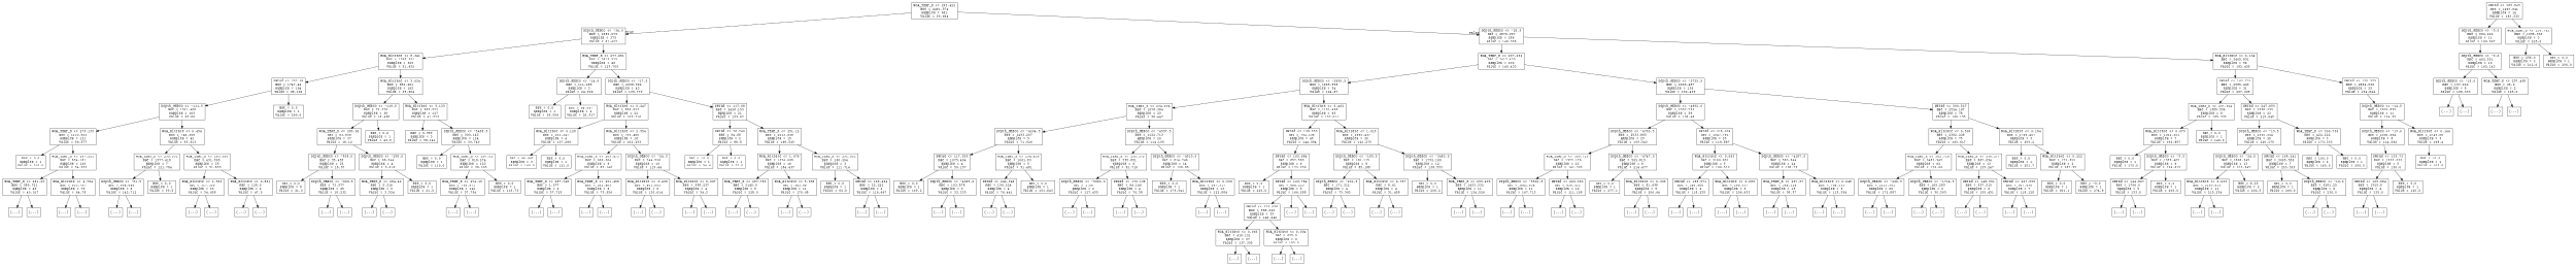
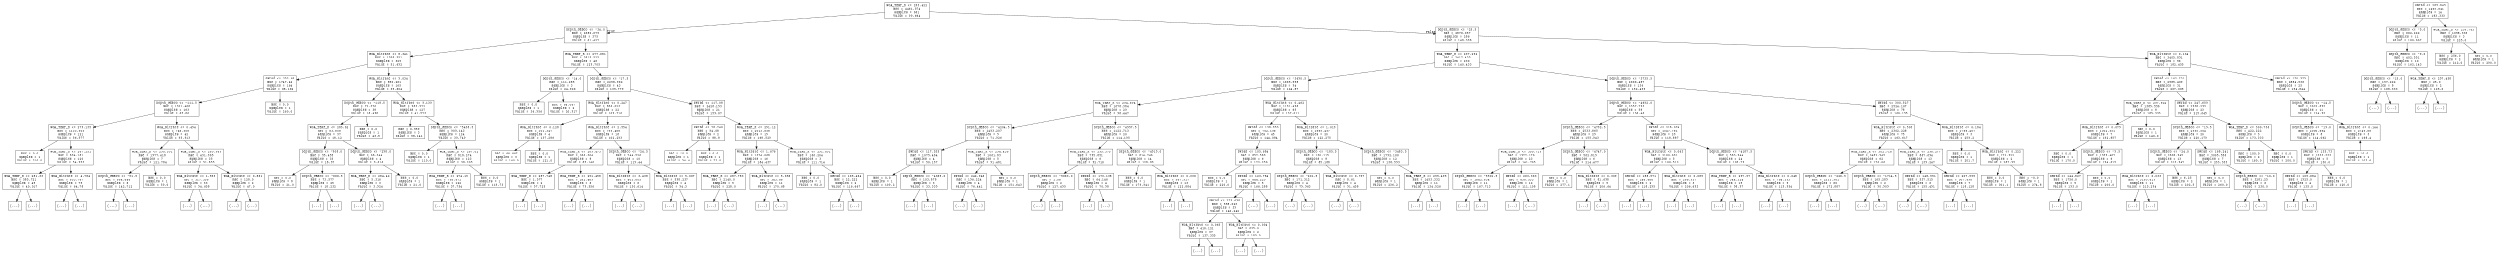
  digraph {
    fontname="Courier Prime"
    node [fontname="Courier Prime" shape=box]
    edge [fontname="Courier Prime"]
    n1 [label="WOA_TEMP_K <= 293.422\nmse = 4461.574\nsamples = 661\nvalue = 99.664"]
    n2 [label="Depth_GEBCO <= -34.0\nmse = 2380.079\nsamples = 375\nvalue = 61.427"]
    n3 [label="Depth_GEBCO <= -25.5\nmse = 2876.057\nsamples = 286\nvalue = 148.398"]
    n4 [label="WOA_Nitrate <= 8.341\nmse = 1558.551\nsamples = 329\nvalue = 51.692"]
    n5 [label="WOA_TEMP_K <= 277.681\nmse = 2815.525\nsamples = 46\nvalue = 129.705"]
    n6 [label="WOA_TEMP_K <= 297.292\nmse = 2417.439\nsamples = 230\nvalue = 140.433"]
    n7 [label="WOA_Nitrate <= 0.134\nmse = 3405.891\nsamples = 56\nvalue = 182.455"]
    n8 [label="SWrad <= 292.65\nmse = 1747.42\nsamples = 164\nvalue = 68.162"]
    n9 [label="WOA_Nitrate <= 9.034\nmse = 850.261\nsamples = 165\nvalue = 35.604"]
    n10 [label="Depth_GEBCO <= -14.0\nmse = 111.285\nsamples = 3\nvalue = 24.926"]
    n11 [label="Depth_GEBCO <= -17.5\nmse = 2298.962\nsamples = 43\nvalue = 135.779"]
    n12 [label="Depth_GEBCO <= -111.5\nmse = 1321.468\nsamples = 163\nvalue = 65.86"]
    n13 [label="mse = 0.0\nsamples = 1\nvalue = 260.0"]
    n14 [label="Depth_GEBCO <= -118.5\nmse = 72.376\nsamples = 38\nvalue = 18.498"]
    n15 [label="WOA_Nitrate <= 9.139\nmse = 983.972\nsamples = 127\nvalue = 41.573"]
    n16 [label="WOA_TEMP_K <= 279.135\nmse = 1133.905\nsamples = 121\nvalue = 56.577"]
    n17 [label="WOA_Nitrate <= 0.494\nmse = 746.508\nsamples = 42\nvalue = 95.913"]
    n18 [label="mse = 0.0\nsamples = 1\nvalue = 210.0"]
    n19 [label="WOA_TEMP_K <= 287.251\nmse = 894.181\nsamples = 120\nvalue = 54.953"]
    n20 [label="WOA_TEMP_K <= 290.591\nmse = 1977.418\nsamples = 7\nvalue = 121.784"]
    n21 [label="WOA_TEMP_K <= 289.969\nmse = 431.965\nsamples = 35\nvalue = 91.855"]
    n22 [label="WOA_TEMP_K <= 281.33\nmse = 585.721\nsamples = 45\nvalue = 40.017"]
    n23 [label="WOA_Nitrate <= 4.784\nmse = 853.787\nsamples = 75\nvalue = 64.78"]
    n24 [label="(...)"]
    n25 [label="(...)"]
    n26 [label="(...)"]
    n27 [label="(...)"]
    n28 [label="Depth_GEBCO <= -51.5\nmse = 884.646\nsamples = 6\nvalue = 142.712"]
    n29 [label="mse = 0.0\nsamples = 1\nvalue = 59.0"]
    n30 [label="WOA_Nitrate <= 1.593\nmse = 317.358\nsamples = 33\nvalue = 94.658"]
    n31 [label="WOA_Nitrate <= 0.861\nmse = 128.0\nsamples = 2\nvalue = 47.0"]
    n32 [label="(...)"]
    n33 [label="(...)"]
    n34 [label="(...)"]
    n35 [label="(...)"]
    n36 [label="(...)"]
    n37 [label="(...)"]
    n38 [label="WOA_TEMP_K <= 283.62\nmse = 63.858\nsamples = 37\nvalue = 18.12"]
    n39 [label="mse = 0.0\nsamples = 1\nvalue = 43.5"]
    n40 [label="mse = 0.559\nsamples = 3\nvalue = 98.141"]
    n41 [label="Depth_GEBCO <= -5438.5\nmse = 909.143\nsamples = 124\nvalue = 39.749"]
    n42 [label="Depth_GEBCO <= -908.0\nmse = 55.455\nsamples = 33\nvalue = 18.97"]
    n43 [label="Depth_GEBCO <= -298.0\nmse = 68.344\nsamples = 4\nvalue = 9.616"]
    n44 [label="mse = 0.0\nsamples = 8\nvalue = 21.0"]
    n45 [label="Depth_GEBCO <= -666.5\nmse = 73.577\nsamples = 25\nvalue = 18.232"]
    n46 [label="WOA_TEMP_K <= 284.42\nmse = 5.316\nsamples = 3\nvalue = 3.924"]
    n47 [label="mse = 0.0\nsamples = 1\nvalue = 21.0"]
    n48 [label="(...)"]
    n49 [label="(...)"]
    n50 [label="(...)"]
    n51 [label="(...)"]
    n52 [label="mse = 0.0\nsamples = 1\nvalue = 110.0"]
    n53 [label="WOA_TEMP_K <= 287.02\nmse = 818.274\nsamples = 123\nvalue = 38.205"]
    n54 [label="WOA_TEMP_K <= 274.19\nmse = 785.871\nsamples = 122\nvalue = 37.754"]
    n55 [label="mse = 0.0\nsamples = 1\nvalue = 119.73"]
    n56 [label="(...)"]
    n57 [label="(...)"]
    n58 [label="mse = 0.0\nsamples = 1\nvalue = 36.956"]
    n59 [label="mse = 84.067\nsamples = 2\nvalue = 20.917"]
    n60 [label="WOA_Nitrate <= 0.247\nmse = 856.023\nsamples = 22\nvalue = 109.716"]
    n61 [label="SWrad <= 117.08\nmse = 2428.193\nsamples = 21\nvalue = 159.67"]
    n62 [label="WOA_Nitrate <= 0.128\nmse = 101.347\nsamples = 4\nvalue = 137.286"]
    n63 [label="WOA_Nitrate <= 2.554\nmse = 799.468\nsamples = 18\nvalue = 102.293"]
    n64 [label="SWrad <= 78.746\nmse = 94.08\nsamples = 2\nvalue = 88.8"]
    n65 [label="WOA_TEMP_K <= 291.12\nmse = 2013.658\nsamples = 19\nvalue = 168.529"]
    n66 [label="mse = 66.667\nsamples = 3\nvalue = 140.0"]
    n67 [label="mse = 0.0\nsamples = 1\nvalue = 121.0"]
    n68 [label="WOA_TEMP_K <= 289.473\nmse = 266.364\nsamples = 8\nvalue = 85.146"]
    n69 [label="Depth_GEBCO <= -24.5\nmse = 744.526\nsamples = 10\nvalue = 119.44"]
    n70 [label="WOA_TEMP_K <= 287.748\nmse = 1.577\nsamples = 2\nvalue = 97.725"]
    n71 [label="WOA_TEMP_K <= 291.458\nmse = 282.469\nsamples = 6\nvalue = 79.556"]
    n72 [label="WOA_Nitrate <= 3.438\nmse = 403.805\nsamples = 6\nvalue = 130.614"]
    n73 [label="WOA_Nitrate <= 5.067\nmse = 598.237\nsamples = 4\nvalue = 94.3"]
    n74 [label="(...)"]
    n75 [label="(...)"]
    n76 [label="(...)"]
    n77 [label="(...)"]
    n78 [label="(...)"]
    n79 [label="(...)"]
    n80 [label="(...)"]
    n81 [label="(...)"]
    n82 [label="mse = -0.0\nsamples = 1\nvalue = 94.4"]
    n83 [label="mse = 0.0\nsamples = 1\nvalue = 72.0"]
    n84 [label="WOA_Nitrate <= 1.676\nmse = 1374.068\nsamples = 16\nvalue = 184.437"]
    n85 [label="WOA_TEMP_K <= 291.891\nmse = 166.204\nsamples = 3\nvalue = 111.714"]
    n86 [label="WOA_TEMP_K <= 287.783\nmse = 2140.0\nsamples = 5\nvalue = 228.0"]
    n87 [label="WOA_Nitrate <= 5.656\nmse = 343.66\nsamples = 11\nvalue = 170.68"]
    n88 [label="mse = 0.0\nsamples = 1\nvalue = 82.0"]
    n89 [label="SWrad <= 165.464\nmse = 22.222\nsamples = 2\nvalue = 116.667"]
    n90 [label="(...)"]
    n91 [label="(...)"]
    n92 [label="(...)"]
    n93 [label="(...)"]
    n94 [label="(...)"]
    n95 [label="(...)"]
    n96 [label="Depth_GEBCO <= -3690.5\nmse = 1665.558\nsamples = 94\nvalue = 124.87"]
    n97 [label="Depth_GEBCO <= -3735.5\nmse = 2666.487\nsamples = 136\nvalue = 152.439"]
    n98 [label="SWrad <= 162.731\nmse = 2585.409\nsamples = 31\nvalue = 207.065"]
    n99 [label="SWrad <= 170.979\nmse = 2884.536\nsamples = 25\nvalue = 154.844"]
    n100 [label="WOA_TEMP_K <= 294.694\nmse = 1678.384\nsamples = 29\nvalue = 98.447"]
    n101 [label="WOA_Nitrate <= 0.462\nmse = 1191.498\nsamples = 65\nvalue = 137.011"]
    n102 [label="Depth_GEBCO <= -4692.0\nmse = 2357.793\nsamples = 58\nvalue = 136.46"]
    n103 [label="SWrad <= 300.527\nmse = 2524.167\nsamples = 78\nvalue = 166.155"]
    n104 [label="Depth_GEBCO <= -4204.5\nmse = 1493.207\nsamples = 9\nvalue = 71.926"]
    n105 [label="Depth_GEBCO <= -4957.5\nmse = 1122.713\nsamples = 20\nvalue = 114.195"]
    n106 [label="SWrad <= 138.953\nmse = 702.196\nsamples = 45\nvalue = 144.084"]
    n107 [label="WOA_Nitrate <= 1.019\nmse = 1889.497\nsamples = 20\nvalue = 122.275"]
    n108 [label="SWrad <= 117.535\nmse = 1075.464\nsamples = 4\nvalue = 50.197"]
    n109 [label="WOA_TEMP_K <= 294.438\nmse = 1061.83\nsamples = 5\nvalue = 91.481"]
    n110 [label="WOA_TEMP_K <= 295.375\nmse = 795.851\nsamples = 6\nvalue = 92.716"]
    n111 [label="Depth_GEBCO <= -4919.0\nmse = 814.746\nsamples = 14\nvalue = 128.89"]
    n112 [label="mse = 0.0\nsamples = 1\nvalue = 109.2"]
    n113 [label="Depth_GEBCO <= -4365.0\nmse = 103.878\nsamples = 3\nvalue = 33.339"]
    n114 [label="SWrad <= 242.946\nmse = 196.224\nsamples = 4\nvalue = 76.441"]
    n115 [label="mse = 0.0\nsamples = 1\nvalue = 151.643"]
    n116 [label="(...)"]
    n117 [label="(...)"]
    n118 [label="(...)"]
    n119 [label="(...)"]
    n120 [label="Depth_GEBCO <= -5663.0\nmse = 1.06\nsamples = 2\nvalue = 127.495"]
    n121 [label="SWrad <= 173.138\nmse = 64.146\nsamples = 4\nvalue = 70.98"]
    n122 [label="mse = 0.0\nsamples = 1\nvalue = 179.941"]
    n123 [label="WOA_Nitrate <= 0.336\nmse = 567.917\nsamples = 13\nvalue = 122.884"]
    n124 [label="(...)"]
    n125 [label="(...)"]
    n126 [label="(...)"]
    n127 [label="(...)"]
    n128 [label="(...)"]
    n129 [label="(...)"]
    n130 [label="SWrad <= 105.684\nmse = 857.589\nsamples = 6\nvalue = 172.256"]
    n131 [label="Depth_GEBCO <= -185.5\nmse = 130.115\nsamples = 8\nvalue = 85.188"]
    n132 [label="Depth_GEBCO <= -3483.5\nmse = 1792.166\nsamples = 12\nvalue = 138.593"]
    n133 [label="mse = 0.0\nsamples = 1\nvalue = 220.0"]
    n134 [label="SWrad <= 123.784\nmse = 644.229\nsamples = 5\nvalue = 166.288"]
    n135 [label="SWrad <= 275.698\nmse = 558.023\nsamples = 39\nvalue = 140.242"]
    n136 [label="WOA_Nitrate <= 0.063\nmse = 416.121\nsamples = 37\nvalue = 137.355"]
    n137 [label="WOA_Nitrate <= 0.094\nmse = 625.0\nsamples = 2\nvalue = 185.0"]
    n138 [label="(...)"]
    n139 [label="(...)"]
    n140 [label="(...)"]
    n141 [label="(...)"]
    n142 [label="(...)"]
    n143 [label="(...)"]
    n144 [label="Depth_GEBCO <= -201.5\nmse = 171.312\nsamples = 4\nvalue = 79.963"]
    n145 [label="WOA_Nitrate <= 0.737\nmse = 8.61\nsamples = 4\nvalue = 91.458"]
    n146 [label="mse = 0.0\nsamples = 1\nvalue = 236.2"]
    n147 [label="WOA_TEMP_K <= 295.495\nmse = 1453.332\nsamples = 11\nvalue = 134.526"]
    n148 [label="(...)"]
    n149 [label="(...)"]
    n150 [label="(...)"]
    n151 [label="(...)"]
    n152 [label="(...)"]
    n153 [label="(...)"]
    n154 [label="Depth_GEBCO <= -4792.5\nmse = 2533.865\nsamples = 29\nvalue = 155.943"]
    n155 [label="SWrad <= 218.074\nmse = 1547.781\nsamples = 29\nvalue = 118.887"]
    n156 [label="WOA_Nitrate <= 0.503\nmse = 2302.228\nsamples = 75\nvalue = 163.617"]
    n157 [label="WOA_Nitrate <= 0.184\nmse = 1768.407\nsamples = 3\nvalue = 259.2"]
    n158 [label="WOA_TEMP_K <= 300.719\nmse = 1977.176\nsamples = 23\nvalue = 141.705"]
    n159 [label="Depth_GEBCO <= -4747.0\nmse = 562.819\nsamples = 6\nvalue = 214.477"]
    n160 [label="WOA_Nitrate <= 0.063\nmse = 2160.691\nsamples = 5\nvalue = 166.512"]
    n161 [label="Depth_GEBCO <= -4187.5\nmse = 583.944\nsamples = 24\nvalue = 105.79"]
    n162 [label="Depth_GEBCO <= -5501.5\nmse = 1642.834\nsamples = 11\nvalue = 167.713"]
    n163 [label="SWrad <= 263.363\nmse = 638.533\nsamples = 12\nvalue = 111.108"]
    n164 [label="mse = 0.0\nsamples = 1\nvalue = 277.1"]
    n165 [label="WOA_Nitrate <= 0.309\nmse = 81.698\nsamples = 5\nvalue = 206.64"]
    n166 [label="(...)"]
    n167 [label="(...)"]
    n168 [label="(...)"]
    n169 [label="(...)"]
    n170 [label="(...)"]
    n171 [label="(...)"]
    n172 [label="SWrad <= 188.571\nmse = 146.866\nsamples = 2\nvalue = 118.295"]
    n173 [label="WOA_Nitrate <= 0.085\nmse = 286.937\nsamples = 3\nvalue = 206.693"]
    n174 [label="WOA_TEMP_K <= 297.97\nmse = 344.324\nsamples = 15\nvalue = 98.97"]
    n175 [label="WOA_Nitrate <= 0.048\nmse = 784.393\nsamples = 9\nvalue = 119.954"]
    n176 [label="(...)"]
    n177 [label="(...)"]
    n178 [label="(...)"]
    n179 [label="(...)"]
    n180 [label="(...)"]
    n181 [label="(...)"]
    n182 [label="(...)"]
    n183 [label="(...)"]
    n184 [label="WOA_TEMP_K <= 302.716\nmse = 2482.945\nsamples = 62\nvalue = 170.06"]
    n185 [label="WOA_TEMP_K <= 298.277\nmse = 867.694\nsamples = 13\nvalue = 139.247"]
    n186 [label="mse = 0.0\nsamples = 1\nvalue = 201.7"]
    n187 [label="WOA_Nitrate <= 0.222\nmse = 172.922\nsamples = 2\nvalue = 287.95"]
    n188 [label="Depth_GEBCO <= -226.5\nmse = 2333.981\nsamples = 60\nvalue = 172.887"]
    n189 [label="Depth_GEBCO <= -1714.5\nmse = 165.289\nsamples = 2\nvalue = 90.909"]
    n190 [label="SWrad <= 148.951\nmse = 537.515\nsamples = 6\nvalue = 155.491"]
    n191 [label="SWrad <= 207.595\nmse = 507.898\nsamples = 7\nvalue = 118.128"]
    n192 [label="(...)"]
    n193 [label="(...)"]
    n194 [label="(...)"]
    n195 [label="(...)"]
    n196 [label="(...)"]
    n197 [label="(...)"]
    n198 [label="(...)"]
    n199 [label="(...)"]
    n200 [label="mse = 0.0\nsamples = 1\nvalue = 301.1"]
    n201 [label="mse = -0.0\nsamples = 1\nvalue = 274.8"]
    n202 [label="WOA_TEMP_K <= 297.822\nmse = 1389.556\nsamples = 8\nvalue = 189.333"]
    n203 [label="SWrad <= 247.659\nmse = 2938.293\nsamples = 23\nvalue = 215.645"]
    n204 [label="Depth_GEBCO <= -14.5\nmse = 2622.893\nsamples = 11\nvalue = 124.93"]
    n205 [label="WOA_Nitrate <= 0.079\nmse = 1302.551\nsamples = 7\nvalue = 192.857"]
    n206 [label="mse = 0.0\nsamples = 1\nvalue = 140.0"]
    n207 [label="Depth_GEBCO <= -19.5\nmse = 2995.504\nsamples = 20\nvalue = 220.179"]
    n208 [label="WOA_TEMP_K <= 300.736\nmse = 422.222\nsamples = 3\nvalue = 173.333"]
    n209 [label="mse = 0.0\nsamples = 1\nvalue = 170.0"]
    n210 [label="Depth_GEBCO <= -9.5\nmse = 1359.467\nsamples = 6\nvalue = 194.615"]
    n211 [label="SWrad <= 144.827\nmse = 1756.0\nsamples = 5\nvalue = 193.0"]
    n212 [label="mse = 0.0\nsamples = 1\nvalue = 200.0"]
    n213 [label="(...)"]
    n214 [label="(...)"]
    n215 [label="Depth_GEBCO <= -24.0\nmse = 2869.945\nsamples = 13\nvalue = 213.947"]
    n216 [label="SWrad <= 168.241\nmse = 3005.556\nsamples = 7\nvalue = 233.333"]
    n217 [label="mse = 100.0\nsamples = 2\nvalue = 160.0"]
    n218 [label="mse = 0.0\nsamples = 1\nvalue = 200.0"]
    n219 [label="WOA_Nitrate <= 0.033\nmse = 3189.619\nsamples = 11\nvalue = 215.294"]
    n220 [label="mse = 6.25\nsamples = 2\nvalue = 202.5"]
    n221 [label="mse = 0.0\nsamples = 1\nvalue = 260.0"]
    n222 [label="Depth_GEBCO <= -10.0\nmse = 3281.25\nsamples = 6\nvalue = 230.0"]
    n223 [label="(...)"]
    n224 [label="(...)"]
    n225 [label="(...)"]
    n226 [label="(...)"]
    n227 [label="Depth_GEBCO <= -19.0\nmse = 2000.684\nsamples = 8\nvalue = 114.062"]
    n228 [label="WOA_Nitrate <= 0.144\nmse = 2749.68\nsamples = 3\nvalue = 168.4"]
    n229 [label="SWrad <= 285.845\nmse = 1469.841\nsamples = 14\nvalue = 183.333"]
    n230 [label="Depth_GEBCO <= -5.0\nmse = 662.222\nsamples = 11\nvalue = 166.667"]
    n231 [label="WOA_TEMP_K <= 299.783\nmse = 1058.333\nsamples = 3\nvalue = 225.0"]
    n232 [label="SWrad <= 135.73\nmse = 1333.333\nsamples = 5\nvalue = 130.0"]
    n233 [label="mse = -0.0\nsamples = 1\nvalue = 103.6"]
    n234 [label="SWrad <= 105.684\nmse = 1925.0\nsamples = 4\nvalue = 135.0"]
    n235 [label="mse = 0.0\nsamples = 1\nvalue = 120.0"]
    n236 [label="(...)"]
    n237 [label="(...)"]
    n238 [label="Depth_GEBCO <= -9.0\nmse = 402.551\nsamples = 10\nvalue = 162.143"]
    n239 [label="mse = 256.0\nsamples = 2\nvalue = 212.0"]
    n240 [label="mse = 0.0\nsamples = 1\nvalue = 290.0"]
    n241 [label="Depth_GEBCO <= -15.0\nmse = 197.222\nsamples = 8\nvalue = 168.333"]
    n242 [label="WOA_TEMP_K <= 297.458\nmse = 25.0\nsamples = 2\nvalue = 125.0"]
    n243 [label="(...)"]
    n244 [label="(...)"]
    n245 [label="(...)"]
    n246 [label="(...)"]
    n1 -> n2 [headlabel=True labelangle=45 labeldistance=2.5]
    n1 -> n3 [headlabel=False labelangle=-45 labeldistance=2.5]
    n2 -> n4
    n2 -> n5
    n3 -> n6
    n3 -> n7
    n4 -> n8
    n4 -> n9
    n5 -> n10
    n5 -> n11
    n6 -> n96
    n6 -> n97
    n7 -> n98
    n7 -> n99
    n8 -> n12
    n8 -> n13
    n9 -> n14
    n9 -> n15
    n10 -> n58
    n10 -> n59
    n11 -> n60
    n11 -> n61
    n12 -> n16
    n12 -> n17
    n14 -> n38
    n14 -> n39
    n15 -> n40
    n15 -> n41
    n16 -> n18
    n16 -> n19
    n17 -> n20
    n17 -> n21
    n19 -> n22
    n19 -> n23
    n20 -> n28
    n20 -> n29
    n21 -> n30
    n21 -> n31
    n22 -> n24
    n22 -> n25
    n23 -> n26
    n23 -> n27
    n28 -> n32
    n28 -> n33
    n30 -> n34
    n30 -> n35
    n31 -> n36
    n31 -> n37
    n38 -> n42
    n38 -> n43
    n41 -> n52
    n41 -> n53
    n42 -> n44
    n42 -> n45
    n43 -> n46
    n43 -> n47
    n45 -> n48
    n45 -> n49
    n46 -> n50
    n46 -> n51
    n53 -> n54
    n53 -> n55
    n54 -> n56
    n54 -> n57
    n60 -> n62
    n60 -> n63
    n61 -> n64
    n61 -> n65
    n62 -> n66
    n62 -> n67
    n63 -> n68
    n63 -> n69
    n64 -> n82
    n64 -> n83
    n65 -> n84
    n65 -> n85
    n68 -> n70
    n68 -> n71
    n69 -> n72
    n69 -> n73
    n70 -> n74
    n70 -> n75
    n71 -> n76
    n71 -> n77
    n72 -> n78
    n72 -> n79
    n73 -> n80
    n73 -> n81
    n84 -> n86
    n84 -> n87
    n85 -> n88
    n85 -> n89
    n86 -> n90
    n86 -> n91
    n87 -> n92
    n87 -> n93
    n89 -> n94
    n89 -> n95
    n96 -> n100
    n96 -> n101
    n97 -> n102
    n97 -> n103
    n98 -> n202
    n98 -> n203
    n99 -> n204
    n100 -> n104
    n100 -> n105
    n101 -> n106
    n101 -> n107
    n102 -> n154
    n102 -> n155
    n103 -> n156
    n103 -> n157
    n104 -> n108
    n104 -> n109
    n105 -> n110
    n105 -> n111
    n106 -> n130
    n107 -> n131
    n107 -> n132
    n108 -> n112
    n108 -> n113
    n109 -> n114
    n109 -> n115
    n110 -> n120
    n110 -> n121
    n111 -> n122
    n111 -> n123
    n113 -> n116
    n113 -> n117
    n114 -> n118
    n114 -> n119
    n120 -> n124
    n120 -> n125
    n121 -> n126
    n121 -> n127
    n123 -> n128
    n123 -> n129
    n130 -> n133
    n130 -> n134
    n131 -> n144
    n131 -> n145
    n132 -> n146
    n132 -> n147
    n134 -> n135
    n134 -> n138
    n134 -> n139
    n135 -> n136
    n135 -> n137
    n136 -> n140
    n136 -> n141
    n137 -> n142
    n137 -> n143
    n144 -> n148
    n144 -> n149
    n145 -> n150
    n145 -> n151
    n147 -> n152
    n147 -> n153
    n154 -> n158
    n154 -> n159
    n155 -> n160
    n155 -> n161
    n156 -> n184
    n156 -> n185
    n157 -> n186
    n157 -> n187
    n158 -> n162
    n158 -> n163
    n159 -> n164
    n159 -> n165
    n160 -> n172
    n160 -> n173
    n161 -> n174
    n161 -> n175
    n162 -> n166
    n162 -> n167
    n163 -> n168
    n163 -> n169
    n165 -> n170
    n165 -> n171
    n172 -> n176
    n172 -> n177
    n173 -> n178
    n173 -> n179
    n174 -> n180
    n174 -> n181
    n175 -> n182
    n175 -> n183
    n184 -> n188
    n184 -> n189
    n185 -> n190
    n185 -> n191
    n187 -> n200
    n187 -> n201
    n188 -> n192
    n188 -> n193
    n189 -> n194
    n189 -> n195
    n190 -> n196
    n190 -> n197
    n191 -> n198
    n191 -> n199
    n202 -> n205
    n202 -> n206
    n203 -> n207
    n203 -> n208
    n204 -> n227
    n204 -> n228
    n205 -> n209
    n205 -> n210
    n207 -> n215
    n207 -> n216
    n208 -> n217
    n208 -> n218
    n210 -> n211
    n210 -> n212
    n211 -> n213
    n211 -> n214
    n215 -> n219
    n215 -> n220
    n216 -> n221
    n216 -> n222
    n219 -> n223
    n219 -> n224
    n222 -> n225
    n222 -> n226
    n227 -> n232
-   n228 -> n233
+   n233 -> n228
    n229 -> n230
    n229 -> n231
    n230 -> n238
    n231 -> n239
    n231 -> n240
    n232 -> n234
    n232 -> n235
    n234 -> n236
    n234 -> n237
    n238 -> n241
    n238 -> n242
    n241 -> n243
    n241 -> n244
    n242 -> n245
    n242 -> n246
  }
